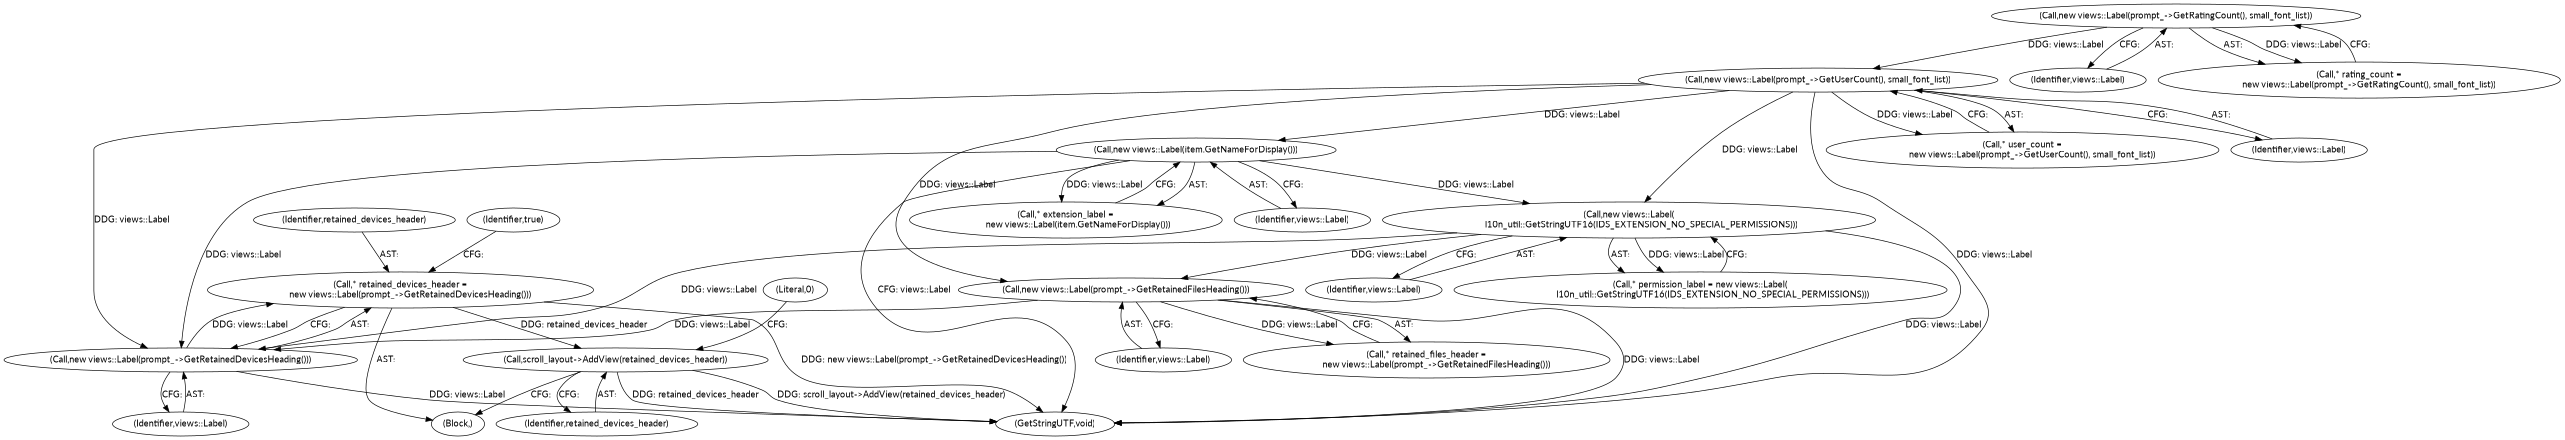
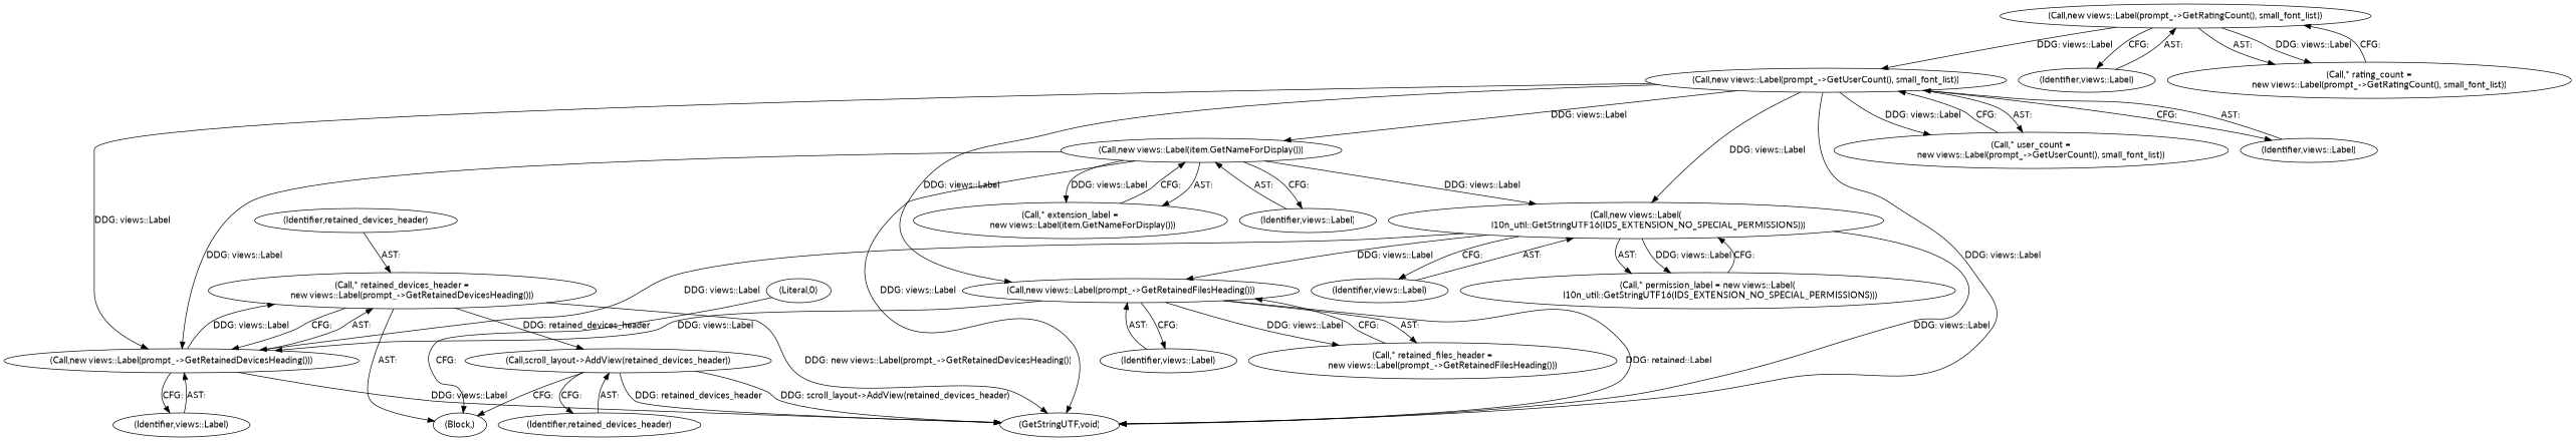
  digraph {
    fontname=Lato
    node [fontname=Lato]
    edge [fontname=Lato]
    n1 [label="(Call,* retained_devices_header =\n        new views::Label(prompt_->GetRetainedDevicesHeading()))"]
    n2 [label="(Call,new views::Label(prompt_->GetRetainedDevicesHeading()))"]
    n3 [label="(Call,scroll_layout->AddView(retained_devices_header))"]
    n4 [label="(Block,)"]
    n5 [label="(GetStringUTF,void)"]
    n6 [label="(Identifier,views::Label)"]
    n7 [label="(Identifier,retained_devices_header)"]
    n8 [label="(Call,new views::Label(item.GetNameForDisplay()))"]
    n9 [label="(Call,new views::Label(\n          l10n_util::GetStringUTF16(IDS_EXTENSION_NO_SPECIAL_PERMISSIONS)))"]
    n10 [label="(Call,* extension_label =\n          new views::Label(item.GetNameForDisplay()))"]
    n11 [label="(Identifier,views::Label)"]
    n12 [label="(Call,new views::Label(prompt_->GetRetainedFilesHeading()))"]
    n13 [label="(Call,* permission_label = new views::Label(\n          l10n_util::GetStringUTF16(IDS_EXTENSION_NO_SPECIAL_PERMISSIONS)))"]
    n14 [label="(Identifier,views::Label)"]
    n15 [label="(Identifier,views::Label)"]
    n16 [label="(Call,* retained_files_header =\n        new views::Label(prompt_->GetRetainedFilesHeading()))"]
    n17 [label="(Call,new views::Label(prompt_->GetUserCount(), small_font_list))"]
    n18 [label="(Call,* user_count =\n        new views::Label(prompt_->GetUserCount(), small_font_list))"]
    n19 [label="(Identifier,views::Label)"]
    n20 [label="(Call,new views::Label(prompt_->GetRatingCount(), small_font_list))"]
    n21 [label="(Identifier,views::Label)"]
    n22 [label="(Call,* rating_count =\n        new views::Label(prompt_->GetRatingCount(), small_font_list))"]
    n23 [label="(Literal,0)"]
-   n24 [label="(Identifier,true)"]
    n25 [label="(Identifier,retained_devices_header)"]
    n1 -> n2 [label="CFG: "]
    n1 -> n3 [label="DDG: retained_devices_header"]
    n1 -> n4 [label="AST: "]
    n1 -> n5 [label="DDG: new views::Label(prompt_->GetRetainedDevicesHeading())"]
    n2 -> n1 [label="AST: "]
    n2 -> n1 [label="DDG: views::Label"]
    n2 -> n5 [label="DDG: views::Label"]
    n2 -> n6 [label="CFG: "]
    n3 -> n4 [label="CFG: "]
    n3 -> n5 [label="DDG: scroll_layout->AddView(retained_devices_header)"]
    n3 -> n5 [label="DDG: retained_devices_header"]
    n3 -> n7 [label="CFG: "]
    n6 -> n2 [label="AST: "]
    n7 -> n3 [label="AST: "]
    n8 -> n2 [label="DDG: views::Label"]
-   n8 -> n5 [label="CFG: views::Label"]
+   n8 -> n5 [label="DDG: views::Label"]
    n8 -> n9 [label="DDG: views::Label"]
    n8 -> n10 [label="AST: "]
    n8 -> n10 [label="DDG: views::Label"]
    n8 -> n11 [label="CFG: "]
    n9 -> n2 [label="DDG: views::Label"]
    n9 -> n5 [label="DDG: views::Label"]
    n9 -> n12 [label="DDG: views::Label"]
    n9 -> n13 [label="AST: "]
    n9 -> n13 [label="DDG: views::Label"]
    n9 -> n14 [label="CFG: "]
    n10 -> n8 [label="CFG: "]
    n11 -> n8 [label="AST: "]
    n12 -> n2 [label="DDG: views::Label"]
-   n12 -> n5 [label="DDG: views::Label"]
+   n12 -> n5 [label="DDG: retained::Label"]
    n12 -> n15 [label="CFG: "]
    n12 -> n16 [label="AST: "]
    n12 -> n16 [label="DDG: views::Label"]
    n13 -> n9 [label="CFG: "]
    n14 -> n9 [label="AST: "]
    n15 -> n12 [label="AST: "]
    n16 -> n12 [label="CFG: "]
    n17 -> n2 [label="DDG: views::Label"]
    n17 -> n5 [label="DDG: views::Label"]
    n17 -> n8 [label="DDG: views::Label"]
    n17 -> n9 [label="DDG: views::Label"]
    n17 -> n12 [label="DDG: views::Label"]
    n17 -> n18 [label="AST: "]
    n17 -> n18 [label="DDG: views::Label"]
    n17 -> n19 [label="CFG: "]
    n18 -> n17 [label="CFG: "]
    n19 -> n17 [label="AST: "]
    n20 -> n17 [label="DDG: views::Label"]
    n20 -> n21 [label="CFG: "]
    n20 -> n22 [label="AST: "]
    n20 -> n22 [label="DDG: views::Label"]
    n21 -> n20 [label="AST: "]
    n22 -> n20 [label="CFG: "]
-   n23 -> n3 [label="CFG: "]
-   n24 -> n1 [label="CFG: "]
+   n23 -> n4 [label="CFG: "]
    n25 -> n1 [label="AST: "]
  }
